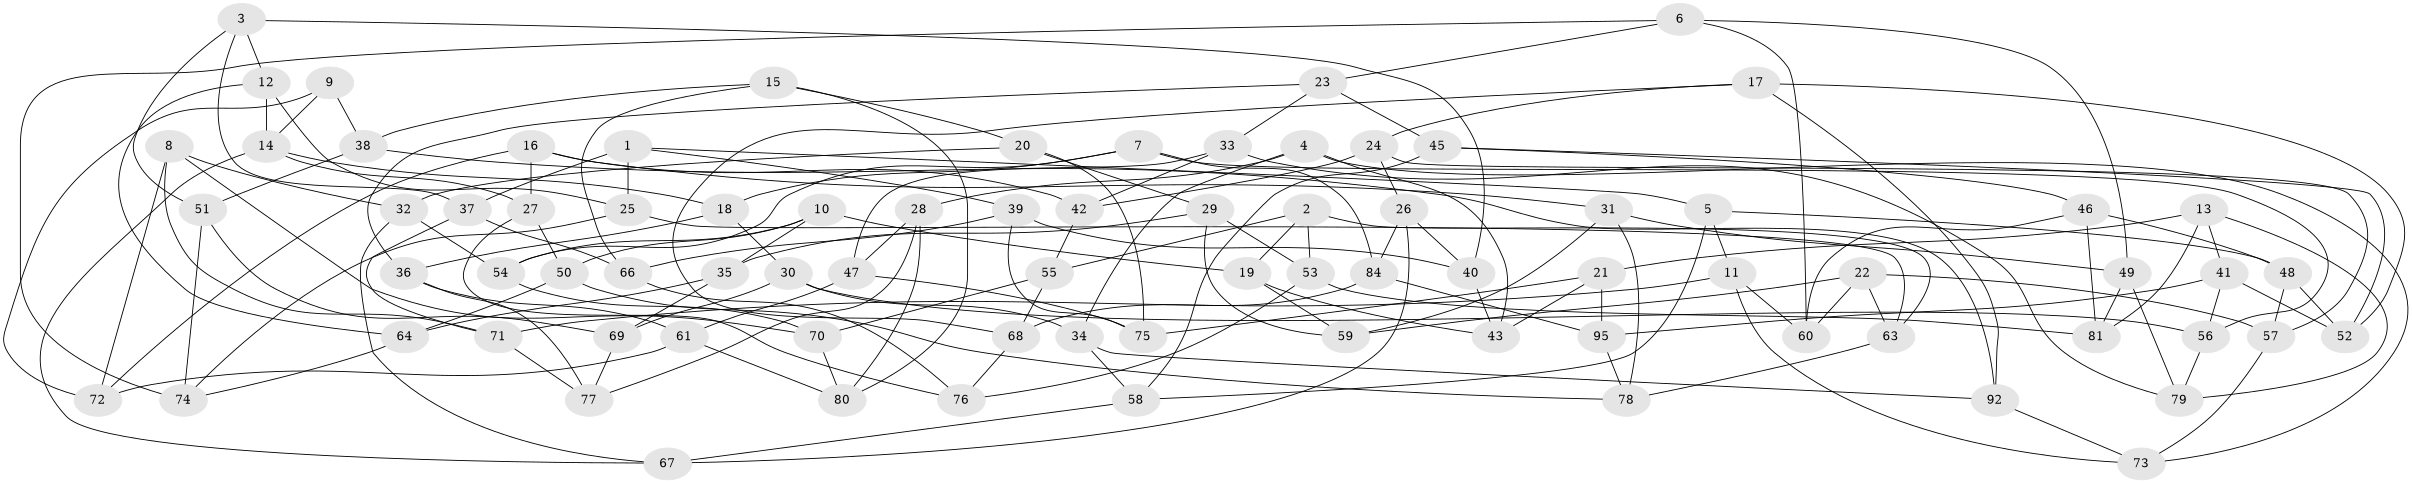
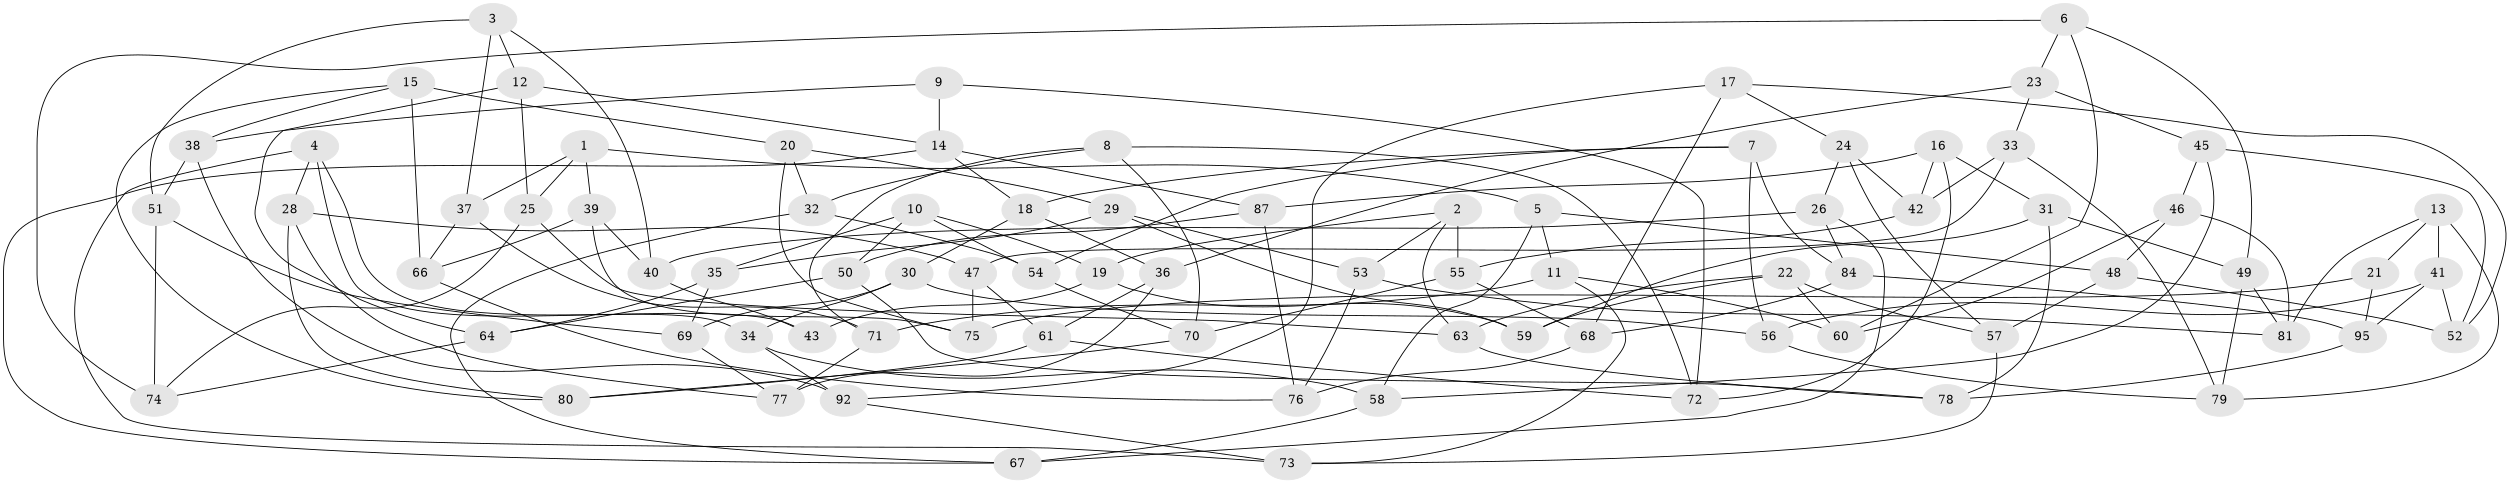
  graph {
    node [color=gray90 style=filled]
    1
    5
    25
    37
    39
    11
    48
    58
    63
    74
    71
    66
    40
    75
    2
    19
    53
    55
    43
    59
    81
    76
    70
    68
    78
    3
    12
    51
    14
    64
    69
    4
    28
    34
    73
    80
    47
    77
    n39 [label=92]
    60
    52
    57
    67
    6
    23
    49
    36
    33
    45
    79
    7
    18
    n53 [label=84]
    54
    56
    30
    n57 [label=95]
    8
    32
    72
    9
    38
-   27
+   27 [label=87]
    50
    10
    35
    13
    21
    41
    15
    20
    29
    16
    31
    42
    17
    24
    26
    61
    22
    46
    1 -- 5
    1 -- 25
    1 -- 37
    1 -- 39
    5 -- 11
    5 -- 48
    5 -- 58
    25 -- 63
    25 -- 74
    37 -- 71
    37 -- 66
    39 -- 66
    39 -- 40
    39 -- 75
    11 -- 71
    11 -- 73
    11 -- 60
    48 -- 52
    48 -- 57
    58 -- 67
    63 -- 78
    71 -- 77
    66 -- 76
    40 -- 43
    2 -- 63
    2 -- 19
    2 -- 53
    2 -- 55
    19 -- 43
    19 -- 59
    53 -- 81
    53 -- 76
    55 -- 70
    55 -- 68
    70 -- 80
    68 -- 76
    3 -- 37
    3 -- 40
    3 -- 12
    3 -- 51
    12 -- 25
    12 -- 14
    12 -- 64
    51 -- 74
    51 -- 69
    14 -- 67
    14 -- 18
    14 -- 27
    64 -- 74
    69 -- 77
    4 -- 43
    4 -- 28
    4 -- 34
    4 -- 73
    28 -- 80
    28 -- 47
    28 -- 77
    34 -- 58
    34 -- n39
    47 -- 75
    47 -- 61
    n39 -- 73
    57 -- 73
    6 -- 74
    6 -- 60
    6 -- 23
    6 -- 49
    23 -- 36
    23 -- 33
    23 -- 45
    49 -- 81
    49 -- 79
    36 -- 77
    36 -- 61
    33 -- 47
    33 -- 79
    33 -- 42
    45 -- 58
    45 -- 52
    45 -- 46
    7 -- 18
    7 -- n53
    7 -- 54
    7 -- 56
    18 -- 36
    18 -- 30
    n53 -- 68
    n53 -- n57
    54 -- 70
    56 -- 79
    30 -- 69
    30 -- 34
    30 -- 56
    n57 -- 78
    8 -- 71
    8 -- 70
    8 -- 32
    8 -- 72
    32 -- 67
    32 -- 54
    9 -- 14
    9 -- 72
    9 -- 38
    38 -- 51
    38 -- n39
    27 -- 76
    27 -- 50
    50 -- 78
    50 -- 64
    10 -- 19
    10 -- 54
    10 -- 50
    10 -- 35
    35 -- 64
    35 -- 69
    13 -- 81
    13 -- 79
    13 -- 21
    13 -- 41
    21 -- 75
-   21 -- 43
    21 -- n57
    41 -- 52
    41 -- 56
    41 -- n57
    15 -- 66
    15 -- 80
    15 -- 38
    15 -- 20
    20 -- 75
    20 -- 32
    20 -- 29
    29 -- 53
    29 -- 59
    29 -- 35
    16 -- 72
    16 -- 27
    16 -- 31
    16 -- 42
    31 -- 59
    31 -- 78
    31 -- 49
    42 -- 55
    17 -- 68
    17 -- n39
    17 -- 52
    17 -- 24
    24 -- 57
    24 -- 42
    24 -- 26
    26 -- 40
    26 -- 67
    26 -- n53
    61 -- 80
    61 -- 72
    22 -- 63
    22 -- 59
    22 -- 60
    22 -- 57
    46 -- 48
    46 -- 81
    46 -- 60
  }
